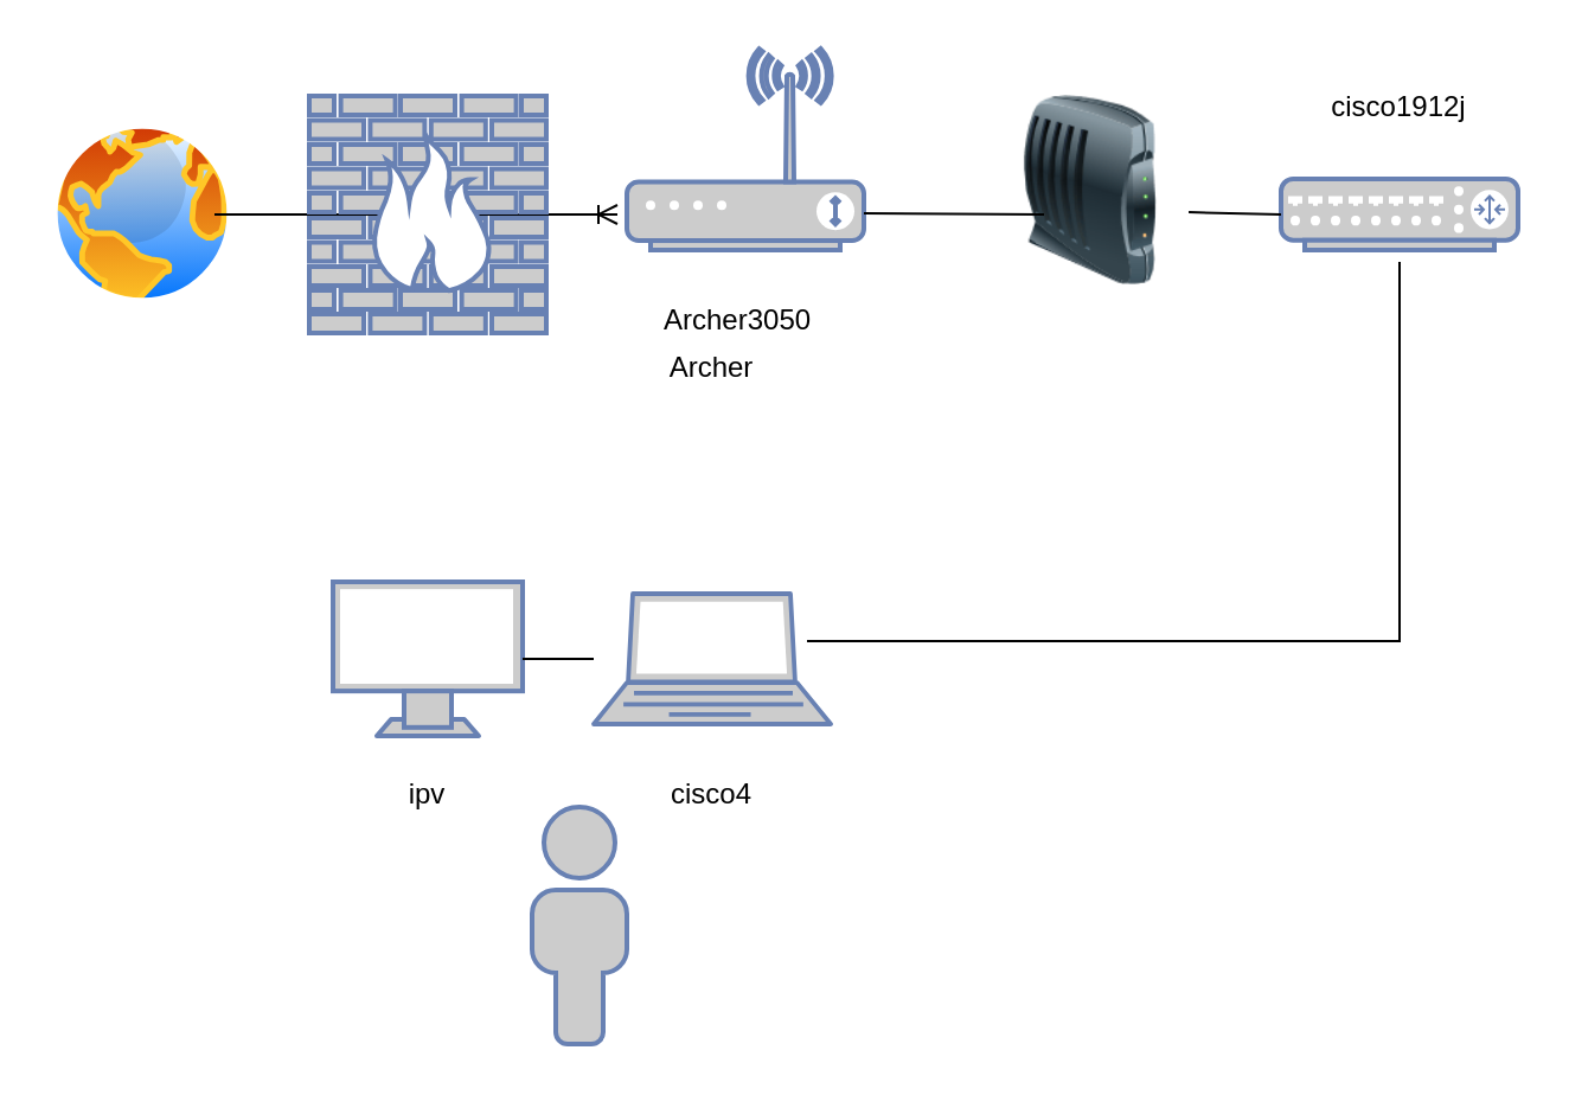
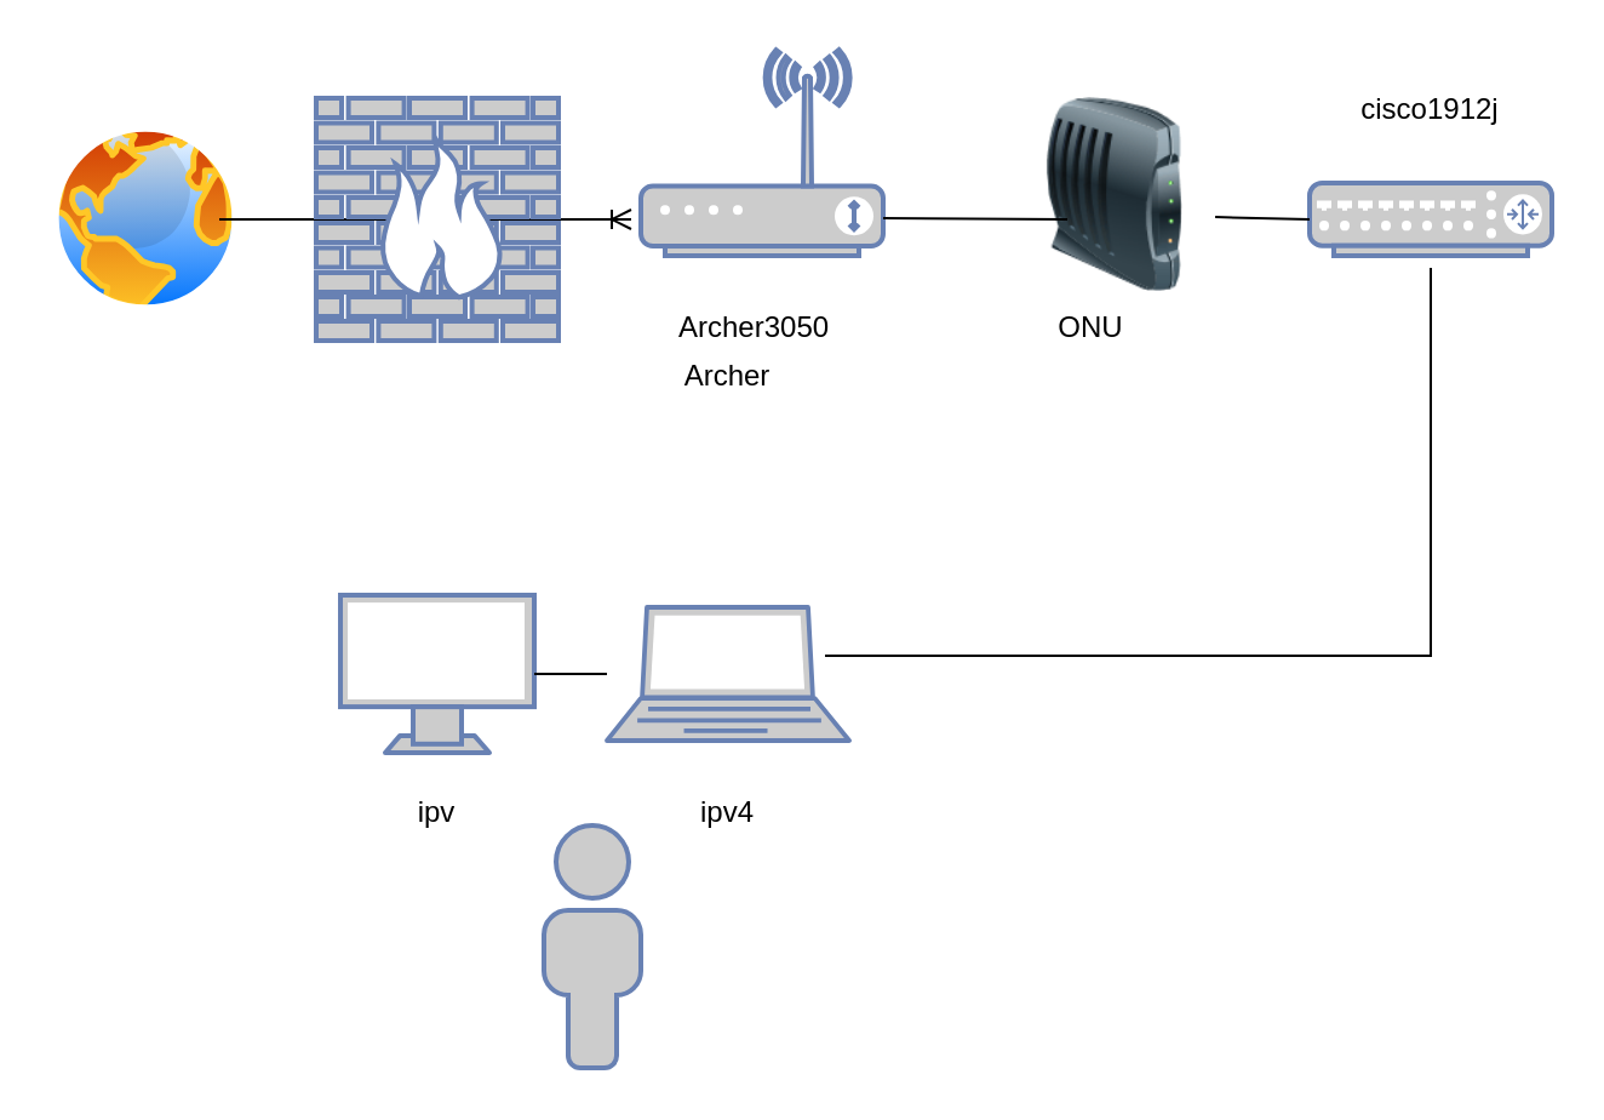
  <mxCell id="0" />
  <mxCell id="1" parent="0" />
  <mxCell id="2" value="" style="image;aspect=fixed;perimeter=ellipsePerimeter;html=1;align=center;shadow=0;dashed=0;spacingTop=3;image=img/lib/active_directory/internet_globe.svg;" parent="1" vertex="1"><mxGeometry x="20" y="50" width="80" height="80" as="geometry" /></mxCell>
  <mxCell id="3" value="" style="fontColor=#0066CC;verticalAlign=top;verticalLabelPosition=bottom;labelPosition=center;align=center;html=1;outlineConnect=0;fillColor=#CCCCCC;strokeColor=#6881B3;gradientColor=none;gradientDirection=north;strokeWidth=2;shape=mxgraph.networks.laptop;" parent="1" vertex="1"><mxGeometry x="250" y="250" width="100" height="55" as="geometry" /></mxCell>
  <mxCell id="4" value="" style="fontColor=#0066CC;verticalAlign=top;verticalLabelPosition=bottom;labelPosition=center;align=center;html=1;outlineConnect=0;fillColor=#CCCCCC;strokeColor=#6881B3;gradientColor=none;gradientDirection=north;strokeWidth=2;shape=mxgraph.networks.router;" parent="1" vertex="1"><mxGeometry x="540" y="75" width="100" height="30" as="geometry" /></mxCell>
  <mxCell id="5" value="" style="fontColor=#0066CC;verticalAlign=top;verticalLabelPosition=bottom;labelPosition=center;align=center;html=1;outlineConnect=0;fillColor=#CCCCCC;strokeColor=#6881B3;gradientColor=none;gradientDirection=north;strokeWidth=2;shape=mxgraph.networks.wireless_modem;" parent="1" vertex="1"><mxGeometry x="264" y="20" width="100" height="85" as="geometry" /></mxCell>
  <mxCell id="6" value="" style="edgeStyle=entityRelationEdgeStyle;fontSize=12;html=1;endArrow=ERoneToMany;rounded=0;" parent="1" edge="1"><mxGeometry width="100" height="100" relative="1" as="geometry"><mxPoint x="90" y="90" as="sourcePoint" /><mxPoint x="260" y="90" as="targetPoint" /><Array as="points"><mxPoint x="150" y="60" /><mxPoint x="160" y="60" /><mxPoint x="160" y="70" /></Array></mxGeometry></mxCell>
  <mxCell id="7" value="" style="endArrow=none;html=1;rounded=0;" parent="1" edge="1"><mxGeometry width="50" height="50" relative="1" as="geometry"><mxPoint x="340" y="270" as="sourcePoint" /><mxPoint x="590" y="110" as="targetPoint" /><Array as="points"><mxPoint x="590" y="270" /></Array></mxGeometry></mxCell>
  <mxCell id="8" value="" style="image;html=1;image=img/lib/clip_art/networking/Modem_128x128.png" parent="1" vertex="1"><mxGeometry x="420" y="40" width="80" height="80" as="geometry" /></mxCell>
  <mxCell id="9" value="" style="endArrow=none;html=1;rounded=0;" parent="1" edge="1"><mxGeometry width="50" height="50" relative="1" as="geometry"><mxPoint x="364" y="89.5" as="sourcePoint" /><mxPoint x="440" y="90" as="targetPoint" /></mxGeometry></mxCell>
  <mxCell id="10" value="cisco1912j" style="text;html=1;strokeColor=none;fillColor=none;align=center;verticalAlign=middle;whiteSpace=wrap;rounded=0;" parent="1" vertex="1"><mxGeometry x="560" y="30" width="60" height="30" as="geometry" /></mxCell>
  <mxCell id="11" value="" style="endArrow=none;html=1;rounded=0;exitX=1.013;exitY=0.613;exitDx=0;exitDy=0;exitPerimeter=0;" edge="1" parent="1" source="8"><mxGeometry width="50" height="50" relative="1" as="geometry"><mxPoint x="340" y="420" as="sourcePoint" /><mxPoint x="540" y="90" as="targetPoint" /></mxGeometry></mxCell>
  <mxCell id="12" value="Archer3050" style="text;strokeColor=none;fillColor=none;align=left;verticalAlign=middle;spacingLeft=4;spacingRight=4;overflow=hidden;points=[[0,0.5],[1,0.5]];portConstraint=eastwest;rotatable=0;whiteSpace=wrap;html=1;" vertex="1" parent="1"><mxGeometry x="274" y="120" width="80" height="30" as="geometry" /></mxCell>
  <mxCell id="13" value="" style="fontColor=#0066CC;verticalAlign=top;verticalLabelPosition=bottom;labelPosition=center;align=center;html=1;outlineConnect=0;fillColor=#CCCCCC;strokeColor=#6881B3;gradientColor=none;gradientDirection=north;strokeWidth=2;shape=mxgraph.networks.firewall;" vertex="1" parent="1"><mxGeometry x="130" y="40" width="100" height="100" as="geometry" /></mxCell>
+ <mxCell id="14" value="ONU&lt;br&gt;" style="text;html=1;strokeColor=none;fillColor=none;align=center;verticalAlign=middle;whiteSpace=wrap;rounded=0;" vertex="1" parent="1"><mxGeometry x="420" y="120" width="60" height="30" as="geometry" /></mxCell>
  <mxCell id="15" value="" style="fontColor=#0066CC;verticalAlign=top;verticalLabelPosition=bottom;labelPosition=center;align=center;html=1;outlineConnect=0;fillColor=#CCCCCC;strokeColor=#6881B3;gradientColor=none;gradientDirection=north;strokeWidth=2;shape=mxgraph.networks.monitor;" vertex="1" parent="1"><mxGeometry x="140" y="245" width="80" height="65" as="geometry" /></mxCell>
  <mxCell id="16" value="" style="endArrow=none;html=1;rounded=0;" edge="1" parent="1" source="15" target="3"><mxGeometry width="50" height="50" relative="1" as="geometry"><mxPoint x="340" y="420" as="sourcePoint" /><mxPoint x="390" y="370" as="targetPoint" /></mxGeometry></mxCell>
  <mxCell id="17" value="ipv" style="text;html=1;strokeColor=none;fillColor=none;align=center;verticalAlign=middle;whiteSpace=wrap;rounded=0;" vertex="1" parent="1"><mxGeometry x="150" y="320" width="60" height="30" as="geometry" /></mxCell>
  <mxCell id="18" value="Archer" style="text;html=1;strokeColor=none;fillColor=none;align=center;verticalAlign=middle;whiteSpace=wrap;rounded=0;" vertex="1" parent="1"><mxGeometry x="270" y="140" width="60" height="30" as="geometry" /></mxCell>
- <mxCell id="19" value="cisco4" style="text;html=1;strokeColor=none;fillColor=none;align=center;verticalAlign=middle;whiteSpace=wrap;rounded=0;" vertex="1" parent="1"><mxGeometry x="270" y="320" width="60" height="30" as="geometry" /></mxCell>
+ <mxCell id="19" value="ipv4" style="text;html=1;strokeColor=none;fillColor=none;align=center;verticalAlign=middle;whiteSpace=wrap;rounded=0;" vertex="1" parent="1"><mxGeometry x="270" y="320" width="60" height="30" as="geometry" /></mxCell>
  <mxCell id="20" value="" style="fontColor=#0066CC;verticalAlign=top;verticalLabelPosition=bottom;labelPosition=center;align=center;html=1;outlineConnect=0;fillColor=#CCCCCC;strokeColor=#6881B3;gradientColor=none;gradientDirection=north;strokeWidth=2;shape=mxgraph.networks.user_male;" vertex="1" parent="1"><mxGeometry x="224" y="340" width="40" height="100" as="geometry" /></mxCell>
